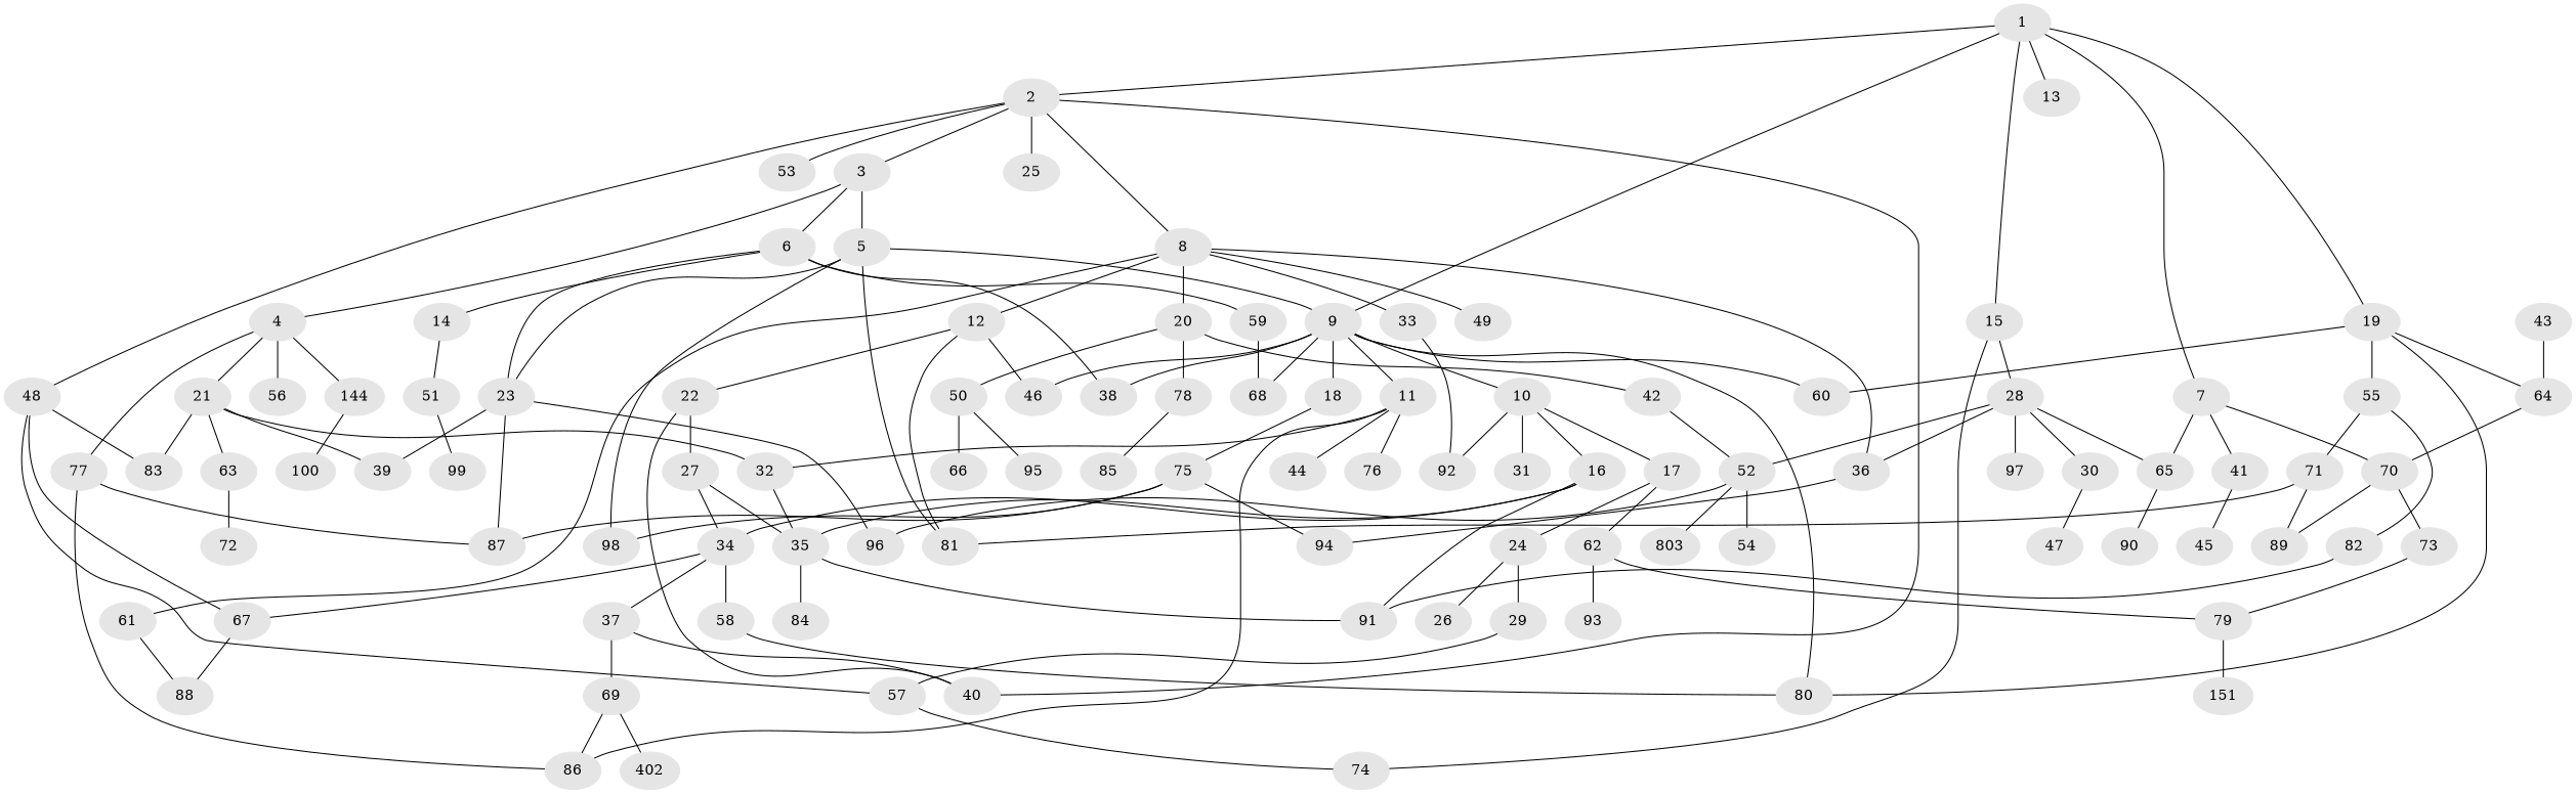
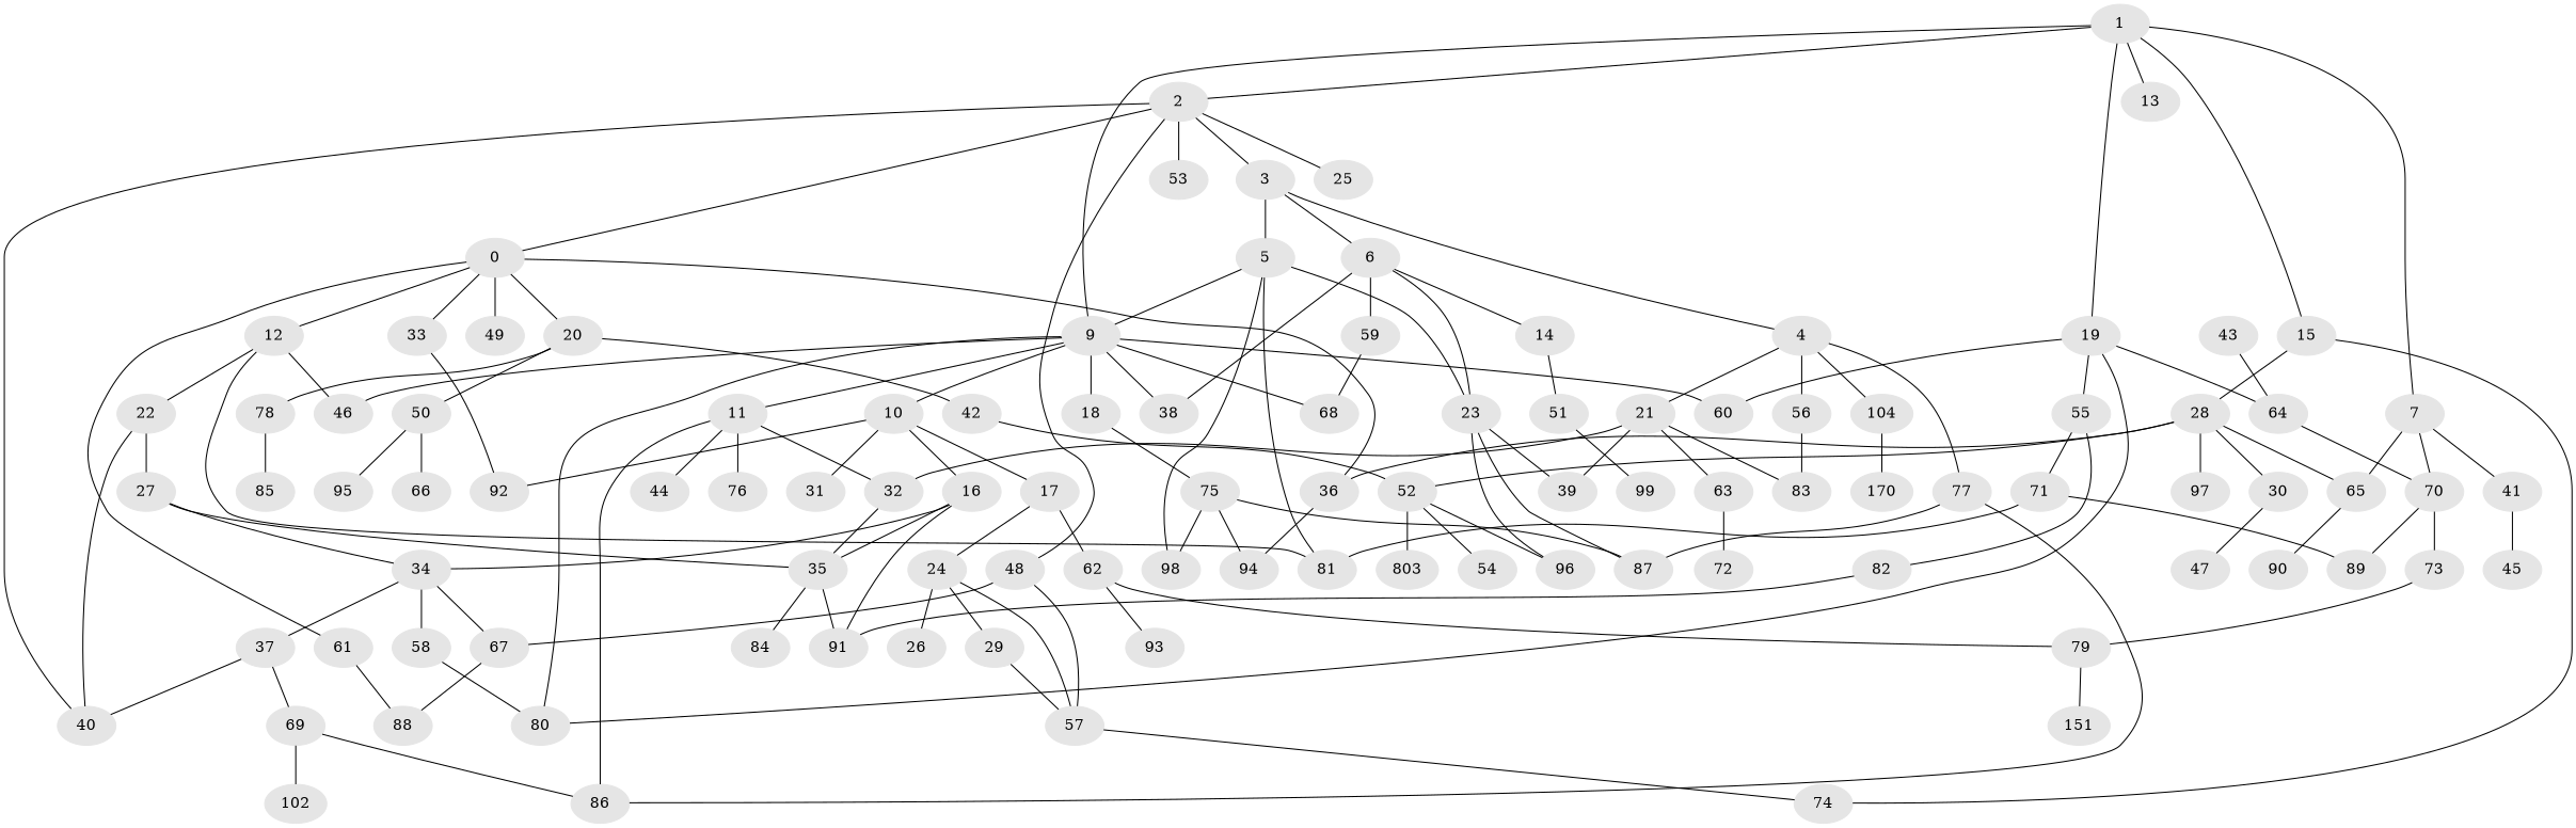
  graph {
    node [color=gray90 style=filled]
    1
    2
    7
    9
    13
    15
    19
    3
-   8
+   8 [label=0]
    25
    40
    48
    53
    41
    65
    70
    38
    10
    11
    18
    46
    60
    68
    80
    28
    74
    55
    64
    4
    5
    6
    12
    20
    33
    36
    49
    61
    83
    57
    67
    21
    56
    77
-   104 [label=144]
+   104
    23
    81
    98
    14
    59
    32
    39
    63
    86
    87
-   100
+   100 [label=170]
    96
    51
    45
    90
    73
    89
    22
    42
    50
    78
    92
    94
    88
    16
    17
    31
    44
    76
    75
    43
    34
    35
    91
    24
    62
    27
    99
    30
    52
    97
    37
    58
    84
    26
    29
    79
    93
    71
    82
    66
    95
    85
    72
    47
    54
    n101 [label=803]
    69
-   102 [label=402]
+   102
    n104 [label=151]
    1 -- 2
    1 -- 7
    1 -- 9
    1 -- 13
    1 -- 15
    1 -- 19
    2 -- 3
    2 -- 8
    2 -- 25
    2 -- 40
    2 -- 48
    2 -- 53
    7 -- 41
    7 -- 65
    7 -- 70
    9 -- 38
    9 -- 10
    9 -- 11
    9 -- 18
    9 -- 46
    9 -- 60
    9 -- 68
    9 -- 80
    15 -- 28
    15 -- 74
    19 -- 60
    19 -- 80
    19 -- 55
    19 -- 64
    3 -- 4
    3 -- 5
    3 -- 6
    8 -- 12
    8 -- 20
    8 -- 33
    8 -- 36
    8 -- 49
    8 -- 61
-   48 -- 83
+   56 -- 83
    48 -- 57
    48 -- 67
    41 -- 45
    65 -- 90
    70 -- 73
    70 -- 89
    10 -- 92
    10 -- 16
    10 -- 17
    10 -- 31
    11 -- 32
    11 -- 86
    11 -- 44
    11 -- 76
    18 -- 75
    28 -- 65
    28 -- 36
    28 -- 30
    28 -- 52
    28 -- 97
    55 -- 71
    55 -- 82
    64 -- 70
    4 -- 21
    4 -- 56
    4 -- 77
    4 -- 104
    5 -- 9
    5 -- 23
    5 -- 81
    5 -- 98
    6 -- 38
    6 -- 23
    6 -- 14
    6 -- 59
    12 -- 46
    12 -- 81
    12 -- 22
    20 -- 42
    20 -- 50
    20 -- 78
    33 -- 92
    36 -- 94
    61 -- 88
    57 -- 74
    67 -- 88
    21 -- 83
    21 -- 32
    21 -- 39
    21 -- 63
    77 -- 86
    77 -- 87
    104 -- 100
    23 -- 39
    23 -- 87
    23 -- 96
    14 -- 51
    59 -- 68
    32 -- 35
    63 -- 72
    51 -- 99
    73 -- 79
    22 -- 40
    22 -- 27
    42 -- 52
    50 -- 66
    50 -- 95
    78 -- 85
    16 -- 34
    16 -- 35
    16 -- 91
    17 -- 24
    17 -- 62
    75 -- 98
    75 -- 87
    75 -- 94
    43 -- 64
    34 -- 67
    34 -- 37
    34 -- 58
    35 -- 91
    35 -- 84
+   24 -- 57
    24 -- 26
    24 -- 29
    62 -- 79
    62 -- 93
    27 -- 34
    27 -- 35
    30 -- 47
    52 -- 96
    52 -- 54
    52 -- n101
    37 -- 40
    37 -- 69
    58 -- 80
    29 -- 57
    79 -- n104
    71 -- 81
    71 -- 89
    82 -- 91
    69 -- 86
    69 -- 102
  }
